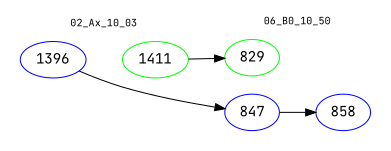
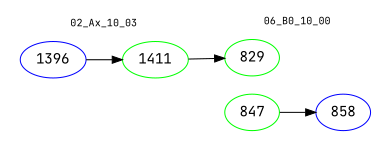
  digraph {
    fontname="JetBrains Mono"
    rankdir=LR
    node [color=blue fontname="JetBrains Mono"]
    edge [color=black fontname="JetBrains Mono"]
    n1 [label=1396]
    n2 [color=green label=1411]
-   n3 [label=847]
+   n3 [color=green label=847]
    n4 [color=green label=829]
    n5 [label=858]
    subgraph cluster_1 {
      color=white
      fontsize=10
      label="02_Ax_10_03"
      n1
      n2
    }
    subgraph cluster_2 {
      color=white
      fontsize=10
-     label="06_B0_10_50"
+     label="06_B0_10_00"
      n3
      n4
      n5
    }
-   n1 -> n3
+   n1 -> n2
    n2 -> n4
    n3 -> n5
  }
